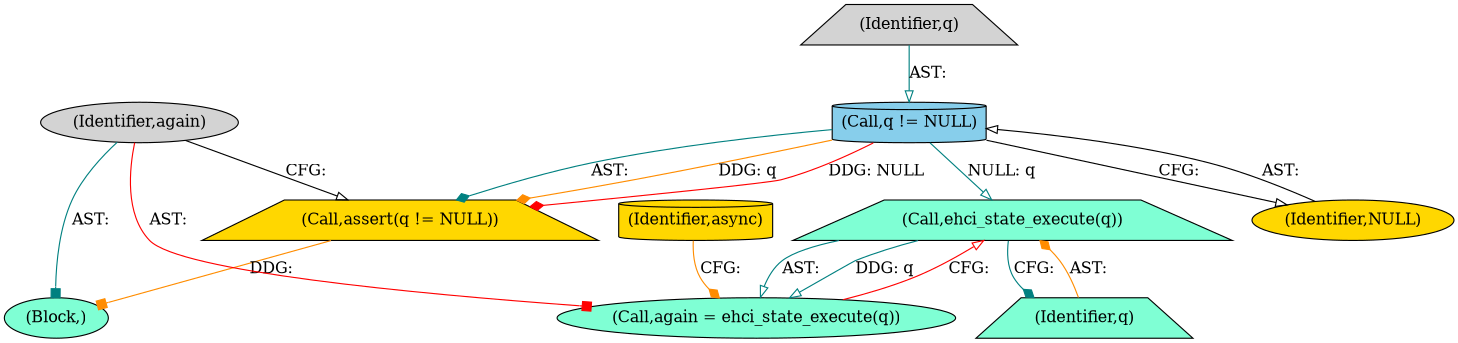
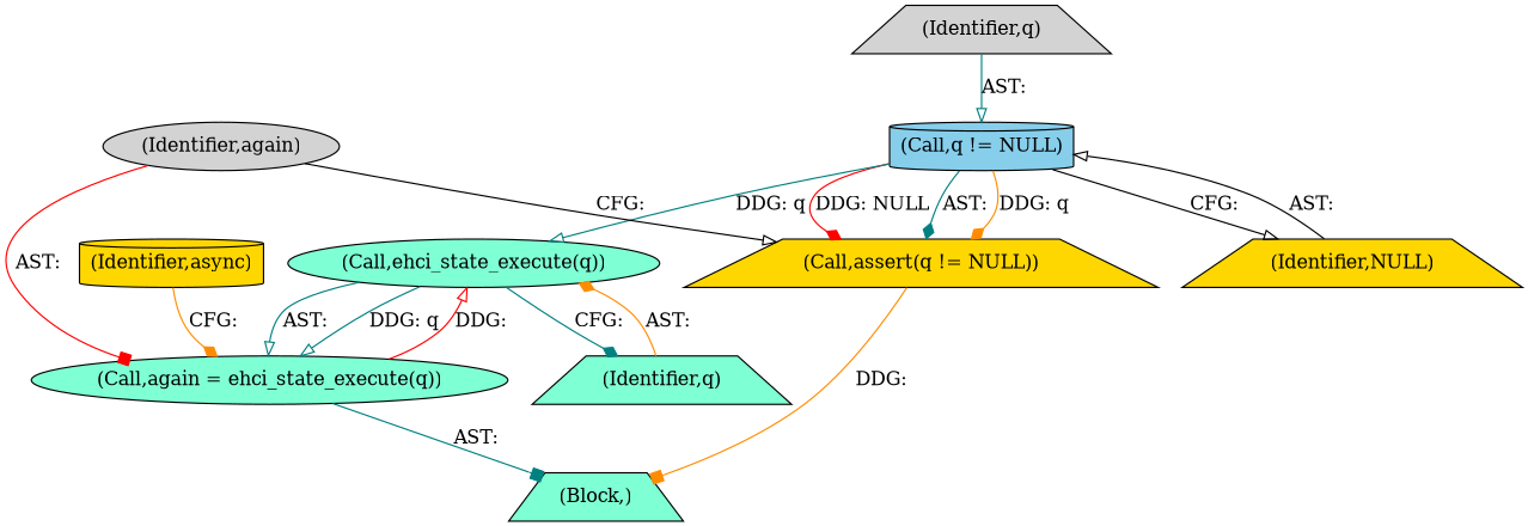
  digraph {
    node [fillcolor=aquamarine shape=trapezium style=filled]
    edge [arrowhead=onormal color=teal]
    n1 [fillcolor=skyblue label="(Call,q != NULL)" shape=cylinder]
    n2 [fillcolor=gold label="(Call,assert(q != NULL))"]
-   n3 [label="(Call,ehci_state_execute(q))"]
-   n4 [fillcolor=gold label="(Identifier,NULL)" shape=ellipse]
-   n5 [label="(Block,)" shape=ellipse]
+   n3 [label="(Call,ehci_state_execute(q))" shape=ellipse]
+   n4 [fillcolor=gold label="(Identifier,NULL)"]
+   n5 [label="(Block,)"]
    n6 [label="(Call,again = ehci_state_execute(q))" shape=ellipse]
    n7 [label="(Identifier,q)"]
    n8 [fillcolor=lightgrey label="(Identifier,q)"]
    n9 [fillcolor=lightgrey label="(Identifier,again)" shape=ellipse]
    n10 [fillcolor=gold label="(Identifier,async)" shape=cylinder]
    n1 -> n2 [arrowhead=diamond label="AST: "]
    n1 -> n2 [arrowhead=diamond color=darkorange label="DDG: q"]
    n1 -> n2 [arrowhead=diamond color=red label="DDG: NULL"]
-   n1 -> n3 [label="NULL: q"]
+   n1 -> n3 [label="DDG: q"]
    n1 -> n4 [color=black label="CFG: "]
    n2 -> n5 [arrowhead=box color=darkorange label="DDG: "]
    n3 -> n6 [label="AST: "]
    n3 -> n6 [label="DDG: q"]
    n3 -> n7 [arrowhead=diamond label="CFG: "]
    n4 -> n1 [color=black label="AST: "]
-   n6 -> n3 [color=red label="CFG: "]
-   n9 -> n5 [arrowhead=box label="AST: "]
+   n6 -> n3 [color=red label="DDG: "]
+   n6 -> n5 [arrowhead=box label="AST: "]
    n7 -> n3 [arrowhead=diamond color=darkorange label="AST: "]
    n8 -> n1 [label="AST: "]
    n9 -> n2 [color=black label="CFG: "]
    n9 -> n6 [arrowhead=box color=red label="AST: "]
    n10 -> n6 [arrowhead=diamond color=darkorange label="CFG: "]
  }
